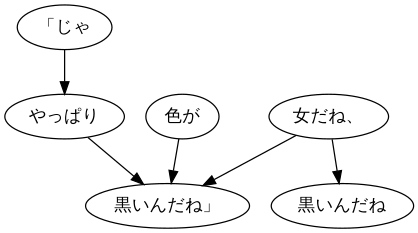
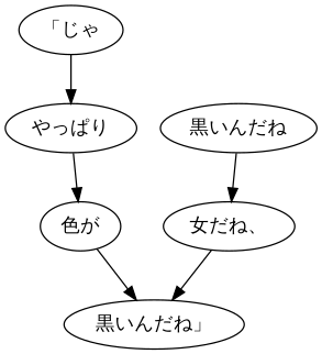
  digraph {
    n1 [label="「じゃ"]
    n2 [label="やっぱり"]
    n3 [label="黒いんだね」"]
    n4 [label="黒いんだね"]
    n5 [label="女だね、"]
    n6 [label="色が"]
    n1 -> n2
-   n2 -> n3
-   n5 -> n4
+   n2 -> n6
+   n4 -> n5
    n5 -> n3
    n6 -> n3
  }
